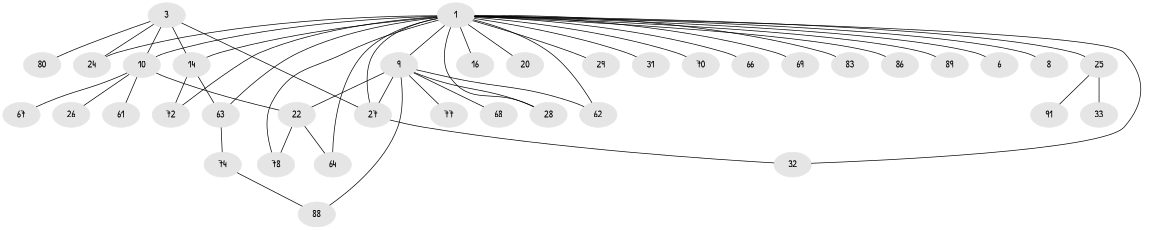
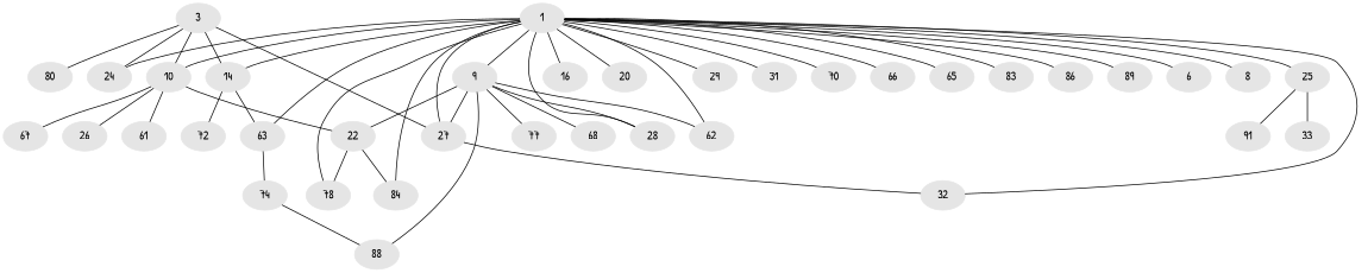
  graph {
    fontname="Patrick Hand"
    node [color=gray90 fontname="Patrick Hand" style=filled]
    edge [fontname="Patrick Hand"]
    1 [super="+50+2"]
    6 [super="+45"]
    8
    9 [super="+73+35+56+71+41+13+30"]
    10 [super="+52+46+11+51"]
    14 [super="+87"]
    16
    20
    24
    25
    27 [super="+65+37"]
    28
    29
    31 [super="+91"]
    32
    n16 [label=70]
    62
    63
-   64
+   64 [label=84]
    66
-   69
+   69 [label=65]
    72 [super="+76"]
    78
    83
    86
    89
    3 [super="+17+48+18"]
    80
    22 [super="+75+49+44+81"]
    68
    77
    88
    26
    61
    67
    33
    n37 [label=91]
    74
    1 -- 6 [weight=3]
    1 -- 8
    1 -- 9 [weight=4]
    1 -- 10 [weight=5]
    1 -- 14
    1 -- 16
    1 -- 20
    1 -- 24
    1 -- 25
    1 -- 27
    1 -- 28
    1 -- 29
    1 -- 31
    1 -- 32
    1 -- n16
    1 -- 62
    1 -- 63
    1 -- 64
    1 -- 66
    1 -- 69
-   1 -- 72
    1 -- 78
    1 -- 83
    1 -- 86
    1 -- 89
    9 -- 27
    9 -- 28
    9 -- 62
    9 -- 22
    9 -- 68
    9 -- 77
    9 -- 88
    10 -- 22
    10 -- 26
    10 -- 61
    10 -- 67
    14 -- 63
    14 -- 72
    25 -- 33
    25 -- n37
    27 -- 32
    63 -- 74
    3 -- 10
    3 -- 14 [weight=2]
    3 -- 24
    3 -- 27
    3 -- 80
    22 -- 64
    22 -- 78
    74 -- 88
  }
